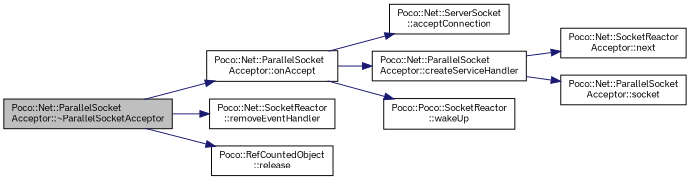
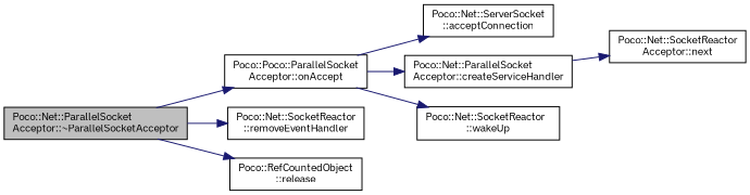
  digraph {
    fontname="IBM Plex Sans"
    rankdir=LR
    node [color=black fillcolor=white fontname="IBM Plex Sans" fontsize=10 shape=record style=filled]
    edge [color=midnightblue fontname="IBM Plex Sans" fontsize=10 labelfontname=Helvetica labelfontsize=10 style=solid]
    n1 [fillcolor=grey75 fontcolor=black height=0.2 label="Poco::Net::ParallelSocket\lAcceptor::~ParallelSocketAcceptor" width=0.4]
-   n2 [height=0.2 label="Poco::Net::ParallelSocket\lAcceptor::onAccept" width=0.4]
+   n2 [height=0.2 label="Poco::Poco::ParallelSocket\lAcceptor::onAccept" width=0.4]
    n3 [height=0.2 label="Poco::Net::SocketReactor\l::removeEventHandler" width=0.4]
    n4 [height=0.2 label="Poco::RefCountedObject\l::release" width=0.4]
    n5 [height=0.2 label="Poco::Net::ServerSocket\l::acceptConnection" width=0.4]
    n6 [height=0.2 label="Poco::Net::ParallelSocket\lAcceptor::createServiceHandler" width=0.4]
-   n7 [height=0.2 label="Poco::Poco::SocketReactor\l::wakeUp" width=0.4]
+   n7 [height=0.2 label="Poco::Net::SocketReactor\l::wakeUp" width=0.4]
    n8 [height=0.2 label="Poco::Net::SocketReactor\lAcceptor::next" width=0.4]
-   n9 [height=0.2 label="Poco::Net::ParallelSocket\lAcceptor::socket" width=0.4]
    n1 -> n2
    n1 -> n3
    n1 -> n4
    n2 -> n5
    n2 -> n6
    n2 -> n7
    n6 -> n8
-   n6 -> n9
  }
